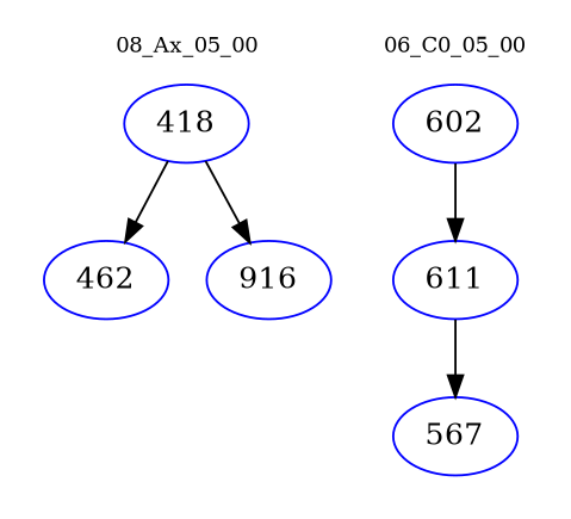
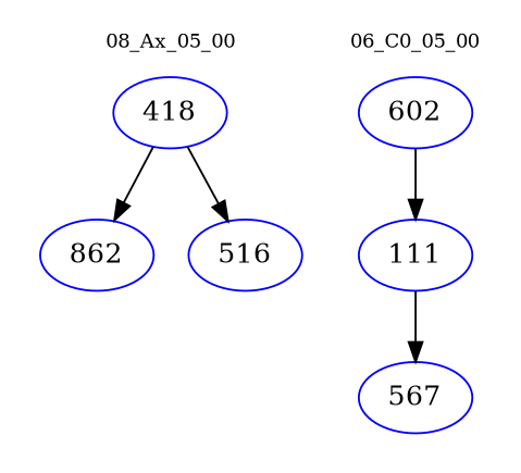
  digraph {
    node [color=blue]
    edge [color=black]
    n1 [label=418]
-   n2 [label=462]
-   n3 [label=916]
+   n2 [label=862]
+   n3 [label=516]
    n4 [label=602]
    n5 [label=567]
-   n6 [label=611]
+   n6 [label=111]
    subgraph cluster_1 {
      color=white
      fontsize=10
      label="08_Ax_05_00"
      n1
      n2
      n3
    }
    subgraph cluster_2 {
      color=white
      fontsize=10
      label="06_C0_05_00"
      n4
      n5
      n6
    }
    n1 -> n2
    n1 -> n3
    n4 -> n6
    n6 -> n5
  }
